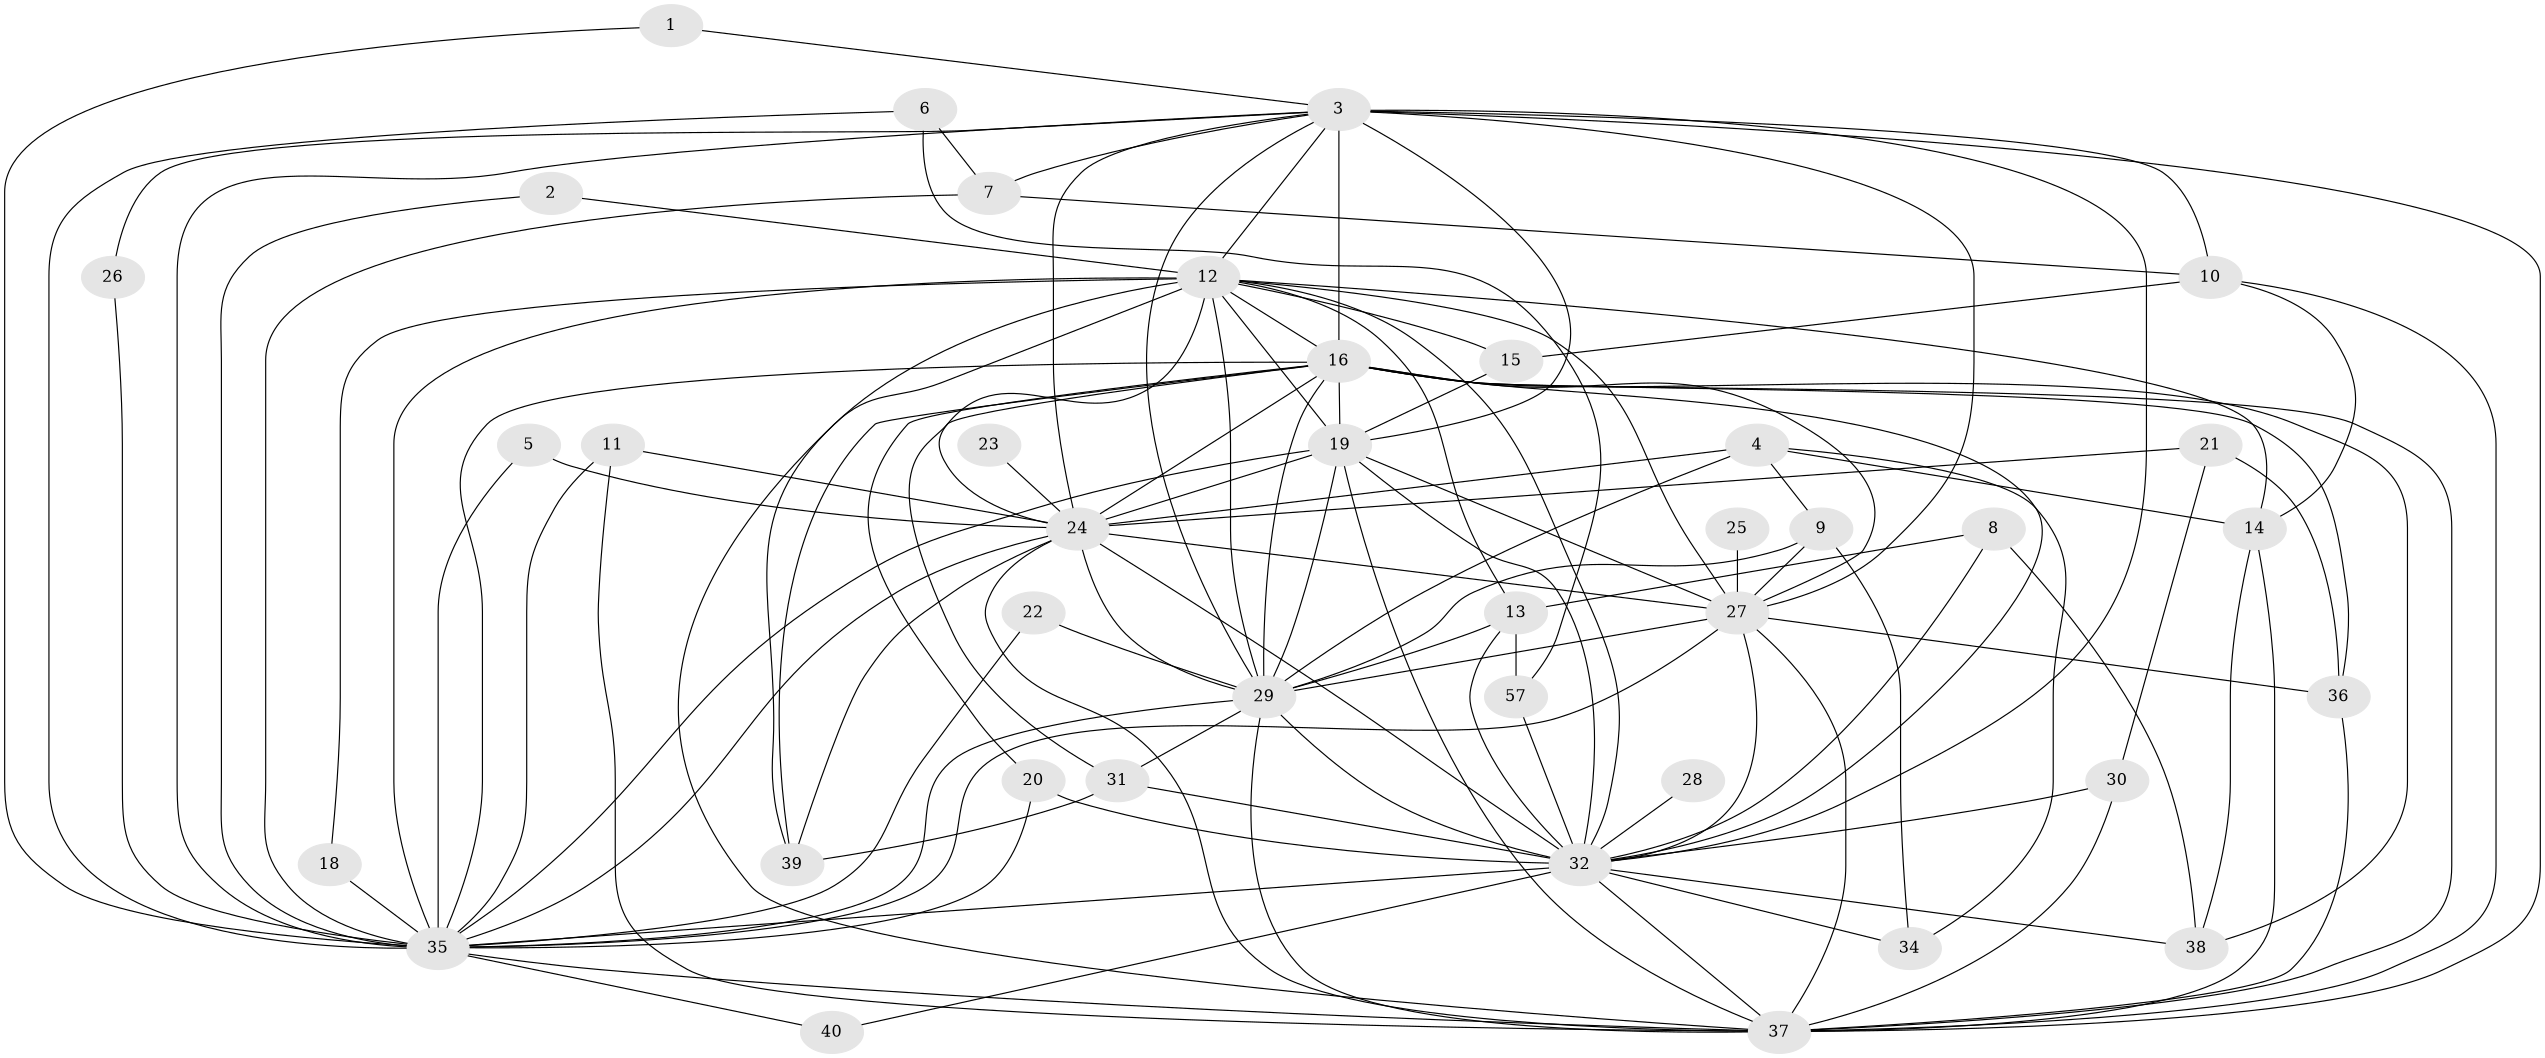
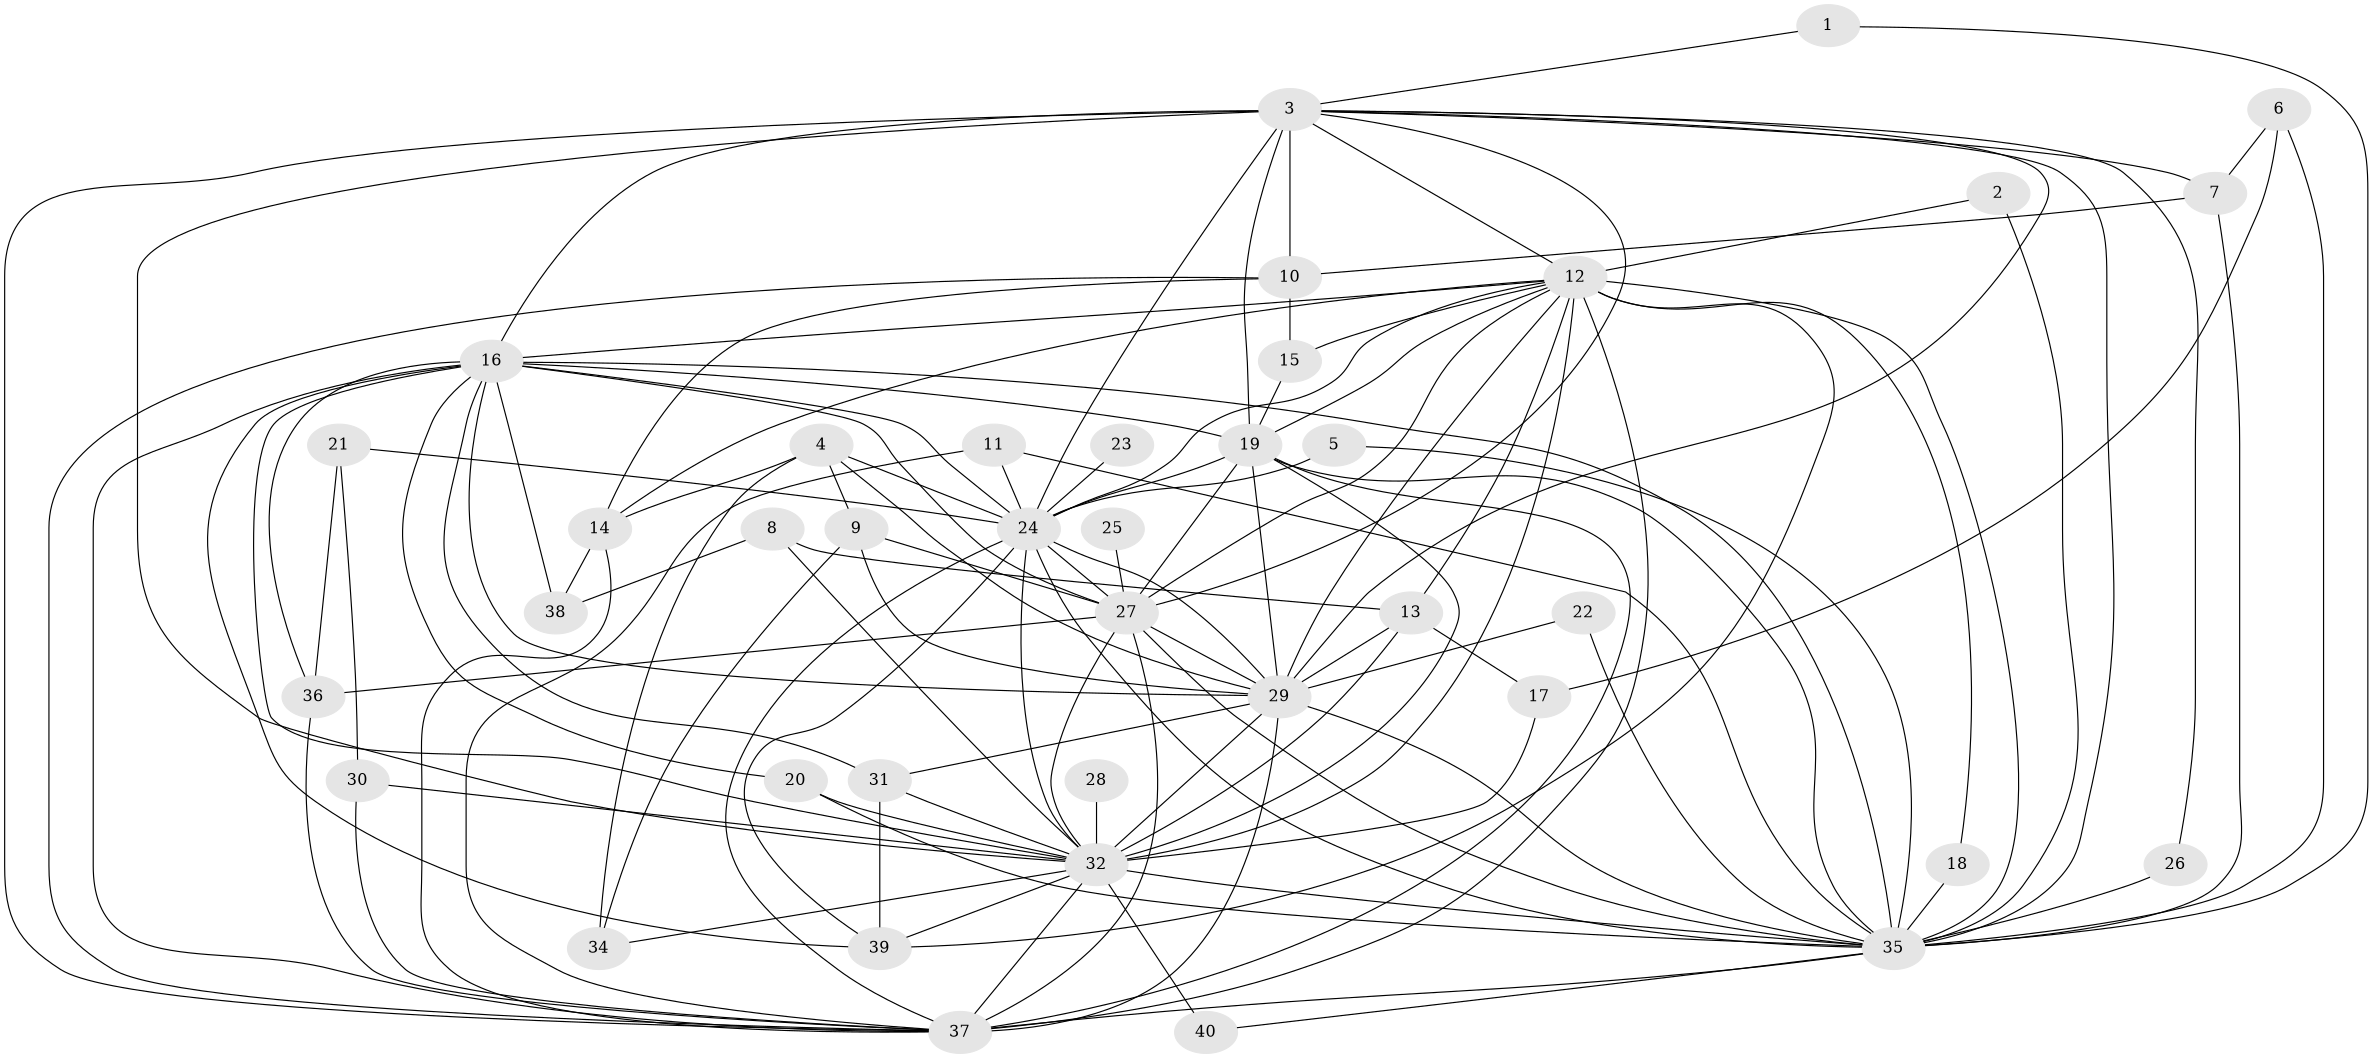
  graph {
    node [color=gray90 style=filled]
    edge [weight=1.0]
    1
    3
    35
    12
    7
    10
    16
    19
    24
    26
    27
    29
    32
    37
    40
    2
    14
    13
    15
    18
    39
    38
    20
    31
    36
    34
    4
    9
    5
    6
-   17 [label=57]
+   17
    8
    11
    21
    30
    22
    23
    25
    28
    1 -- 3
    1 -- 35
    3 -- 35
    3 -- 12
    3 -- 7
    3 -- 10
    3 -- 16
    3 -- 19 [weight=3.0]
    3 -- 24
    3 -- 26
    3 -- 27
    3 -- 29
    3 -- 32
    3 -- 37
    35 -- 37
    35 -- 40
    12 -- 35 [weight=4.0]
    12 -- 16
    12 -- 19
    12 -- 24
    12 -- 27
    12 -- 29
    12 -- 32 [weight=2.0]
    12 -- 37 [weight=2.0]
    12 -- 14
    12 -- 13
    12 -- 15
    12 -- 18
    12 -- 39
    7 -- 35
    7 -- 10
    10 -- 37
    10 -- 14
    10 -- 15
    16 -- 35
    16 -- 19
    16 -- 24
    16 -- 27 [weight=2.0]
    16 -- 29 [weight=4.0]
    16 -- 32
    16 -- 37
    16 -- 39
    16 -- 38
    16 -- 20
    16 -- 31
    16 -- 36 [weight=2.0]
    19 -- 35
    19 -- 24 [weight=3.0]
    19 -- 27
    19 -- 29 [weight=2.0]
    19 -- 32 [weight=2.0]
    19 -- 37
    24 -- 35
    24 -- 27
    24 -- 29
    24 -- 32
    24 -- 37
    24 -- 39
    26 -- 35
    27 -- 35
    27 -- 29
    27 -- 32
    27 -- 37 [weight=2.0]
    27 -- 36
    29 -- 35
    29 -- 32 [weight=2.0]
    29 -- 37 [weight=2.0]
    29 -- 31
    32 -- 35
    32 -- 37
    32 -- 40
-   32 -- 38
+   32 -- 39
    32 -- 34
    2 -- 35
    2 -- 12
    14 -- 37
    14 -- 38
    13 -- 29
    13 -- 32 [weight=2.0]
    13 -- 17
    15 -- 19
    18 -- 35
    20 -- 35
    20 -- 32
    31 -- 32
    31 -- 39
    36 -- 37 [weight=2.0]
    4 -- 24 [weight=2.0]
    4 -- 29
    4 -- 14
    4 -- 34
    4 -- 9
    9 -- 27
    9 -- 29
    9 -- 34
    5 -- 35
    5 -- 24
    6 -- 35
    6 -- 7
    6 -- 17
    17 -- 32
    8 -- 32
    8 -- 13
    8 -- 38
    11 -- 35
    11 -- 24
    11 -- 37
    21 -- 24
    21 -- 36
    21 -- 30
    30 -- 32
    30 -- 37
    22 -- 35
    22 -- 29
    23 -- 24
    25 -- 27 [weight=2.0]
    28 -- 32
  }
